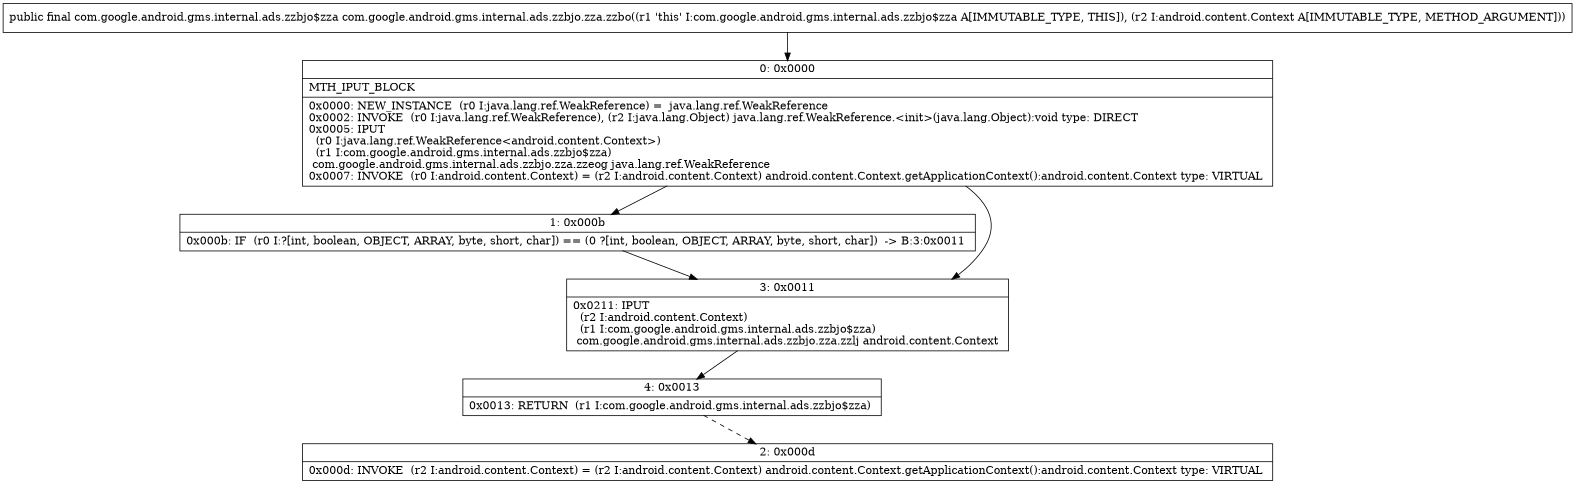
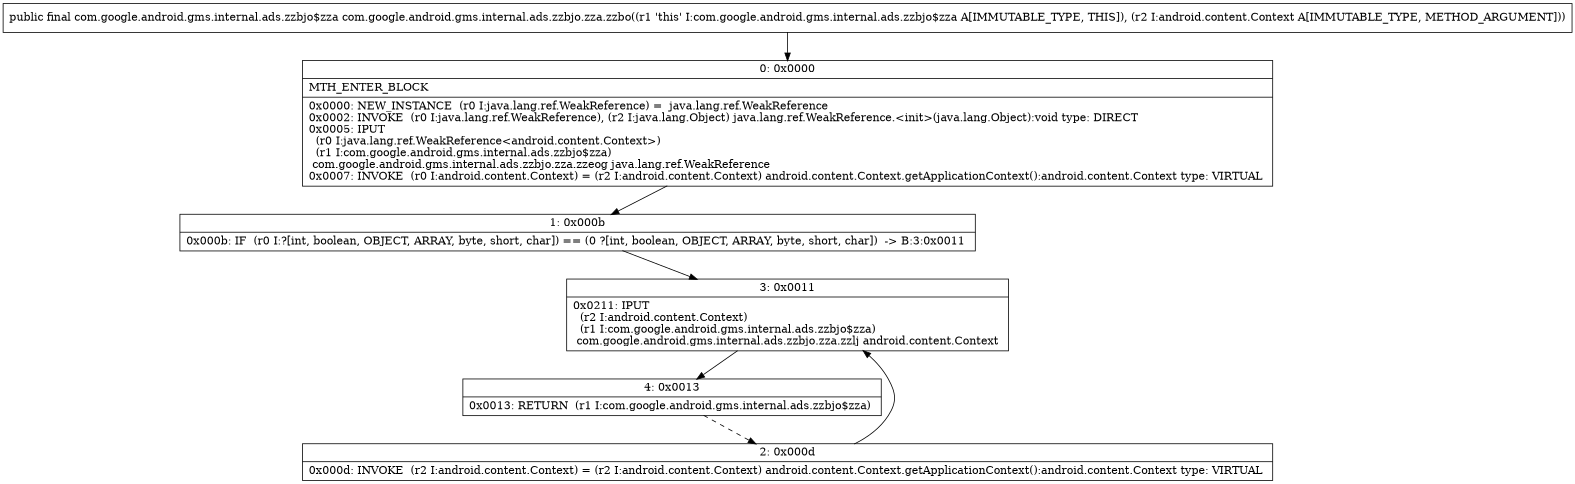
  digraph {
    node [shape=record]
-   n1 [label="{0\:\ 0x0000|MTH_IPUT_BLOCK\l|0x0000: NEW_INSTANCE  (r0 I:java.lang.ref.WeakReference) =  java.lang.ref.WeakReference \l0x0002: INVOKE  (r0 I:java.lang.ref.WeakReference), (r2 I:java.lang.Object) java.lang.ref.WeakReference.\<init\>(java.lang.Object):void type: DIRECT \l0x0005: IPUT  \l  (r0 I:java.lang.ref.WeakReference\<android.content.Context\>)\l  (r1 I:com.google.android.gms.internal.ads.zzbjo$zza)\l com.google.android.gms.internal.ads.zzbjo.zza.zzeog java.lang.ref.WeakReference \l0x0007: INVOKE  (r0 I:android.content.Context) = (r2 I:android.content.Context) android.content.Context.getApplicationContext():android.content.Context type: VIRTUAL \l}"]
+   n1 [label="{0\:\ 0x0000|MTH_ENTER_BLOCK\l|0x0000: NEW_INSTANCE  (r0 I:java.lang.ref.WeakReference) =  java.lang.ref.WeakReference \l0x0002: INVOKE  (r0 I:java.lang.ref.WeakReference), (r2 I:java.lang.Object) java.lang.ref.WeakReference.\<init\>(java.lang.Object):void type: DIRECT \l0x0005: IPUT  \l  (r0 I:java.lang.ref.WeakReference\<android.content.Context\>)\l  (r1 I:com.google.android.gms.internal.ads.zzbjo$zza)\l com.google.android.gms.internal.ads.zzbjo.zza.zzeog java.lang.ref.WeakReference \l0x0007: INVOKE  (r0 I:android.content.Context) = (r2 I:android.content.Context) android.content.Context.getApplicationContext():android.content.Context type: VIRTUAL \l}"]
    n2 [label="{1\:\ 0x000b|0x000b: IF  (r0 I:?[int, boolean, OBJECT, ARRAY, byte, short, char]) == (0 ?[int, boolean, OBJECT, ARRAY, byte, short, char])  \-\> B:3:0x0011 \l}"]
    n3 [label="{3\:\ 0x0011|0x0211: IPUT  \l  (r2 I:android.content.Context)\l  (r1 I:com.google.android.gms.internal.ads.zzbjo$zza)\l com.google.android.gms.internal.ads.zzbjo.zza.zzlj android.content.Context \l}"]
    n4 [label="{2\:\ 0x000d|0x000d: INVOKE  (r2 I:android.content.Context) = (r2 I:android.content.Context) android.content.Context.getApplicationContext():android.content.Context type: VIRTUAL \l}"]
    n5 [label="{4\:\ 0x0013|0x0013: RETURN  (r1 I:com.google.android.gms.internal.ads.zzbjo$zza) \l}"]
    n6 [label="{public final com.google.android.gms.internal.ads.zzbjo$zza com.google.android.gms.internal.ads.zzbjo.zza.zzbo((r1 'this' I:com.google.android.gms.internal.ads.zzbjo$zza A[IMMUTABLE_TYPE, THIS]), (r2 I:android.content.Context A[IMMUTABLE_TYPE, METHOD_ARGUMENT])) }"]
    n1 -> n2
    n2 -> n3
    n3 -> n5
-   n1 -> n3
+   n4 -> n3
    n5 -> n4 [style=dashed]
    n6 -> n1
  }
